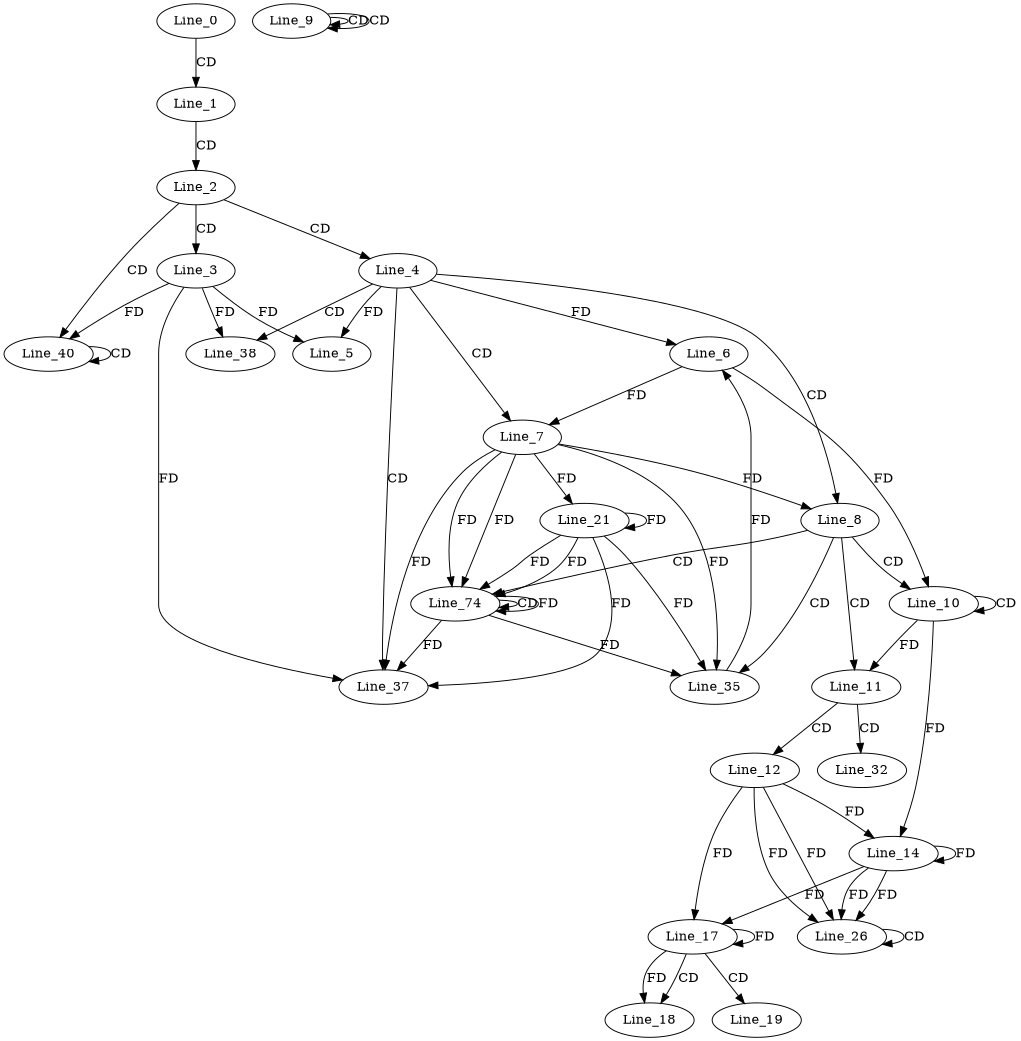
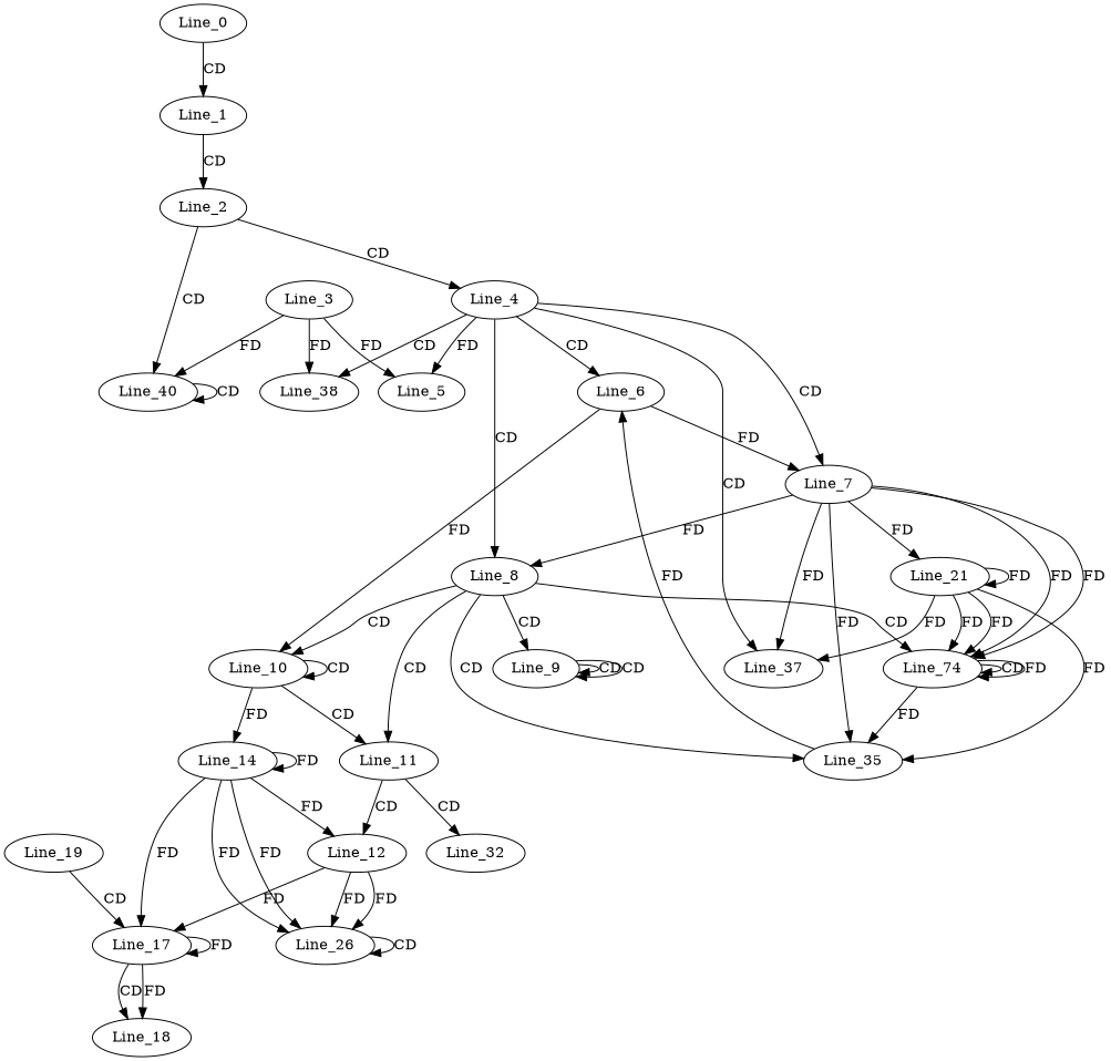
  digraph {
    Line_0
    Line_1
    Line_2
    Line_3
    Line_4
    Line_40
    Line_5
    Line_37
    Line_38
    Line_6
    Line_7
    Line_8
    Line_10
    Line_35
    Line_21
    n16 [label=Line_74]
    Line_9
    Line_11
    Line_14
    Line_12
    Line_32
    Line_17
    Line_26
    Line_18
    Line_19
    Line_0 -> Line_1 [label=CD]
    Line_1 -> Line_2 [label=CD]
-   Line_2 -> Line_3 [label=CD]
    Line_2 -> Line_4 [label=CD]
    Line_2 -> Line_40 [label=CD]
    Line_3 -> Line_40 [label=FD]
    Line_3 -> Line_5 [label=FD]
-   Line_3 -> Line_37 [label=FD]
    Line_3 -> Line_38 [label=FD]
    Line_4 -> Line_5 [label=FD]
    Line_4 -> Line_37 [label=CD]
    Line_4 -> Line_38 [label=CD]
-   Line_4 -> Line_6 [label=FD]
+   Line_4 -> Line_6 [label=CD]
    Line_4 -> Line_7 [label=CD]
    Line_4 -> Line_8 [label=CD]
    Line_40 -> Line_40 [label=CD]
    Line_6 -> Line_7 [label=FD]
    Line_6 -> Line_10 [label=FD]
    Line_7 -> Line_37 [label=FD]
    Line_7 -> Line_8 [label=FD]
    Line_7 -> Line_35 [label=FD]
    Line_7 -> Line_21 [label=FD]
    Line_7 -> n16 [label=FD]
    Line_7 -> n16 [label=FD]
    Line_8 -> Line_10 [label=CD]
    Line_8 -> Line_35 [label=CD]
    Line_8 -> n16 [label=CD]
+   Line_8 -> Line_9 [label=CD]
    Line_8 -> Line_11 [label=CD]
    Line_10 -> Line_10 [label=CD]
-   Line_10 -> Line_11 [label=FD]
+   Line_10 -> Line_11 [label=CD]
    Line_10 -> Line_14 [label=FD]
    Line_35 -> Line_6 [label=FD]
    Line_21 -> Line_37 [label=FD]
    Line_21 -> Line_35 [label=FD]
    Line_21 -> Line_21 [label=FD]
    Line_21 -> n16 [label=FD]
    Line_21 -> n16 [label=FD]
-   n16 -> Line_37 [label=FD]
    n16 -> Line_35 [label=FD]
    n16 -> n16 [label=CD]
    n16 -> n16 [label=FD]
    Line_9 -> Line_9 [label=CD]
    Line_9 -> Line_9 [label=CD]
    Line_11 -> Line_12 [label=CD]
    Line_11 -> Line_32 [label=CD]
    Line_14 -> Line_14 [label=FD]
    Line_14 -> Line_17 [label=FD]
    Line_14 -> Line_26 [label=FD]
    Line_14 -> Line_26 [label=FD]
-   Line_12 -> Line_14 [label=FD]
+   Line_14 -> Line_12 [label=FD]
    Line_12 -> Line_17 [label=FD]
    Line_12 -> Line_26 [label=FD]
    Line_12 -> Line_26 [label=FD]
    Line_17 -> Line_17 [label=FD]
    Line_17 -> Line_18 [label=CD]
    Line_17 -> Line_18 [label=FD]
-   Line_17 -> Line_19 [label=CD]
+   Line_19 -> Line_17 [label=CD]
    Line_26 -> Line_26 [label=CD]
  }
